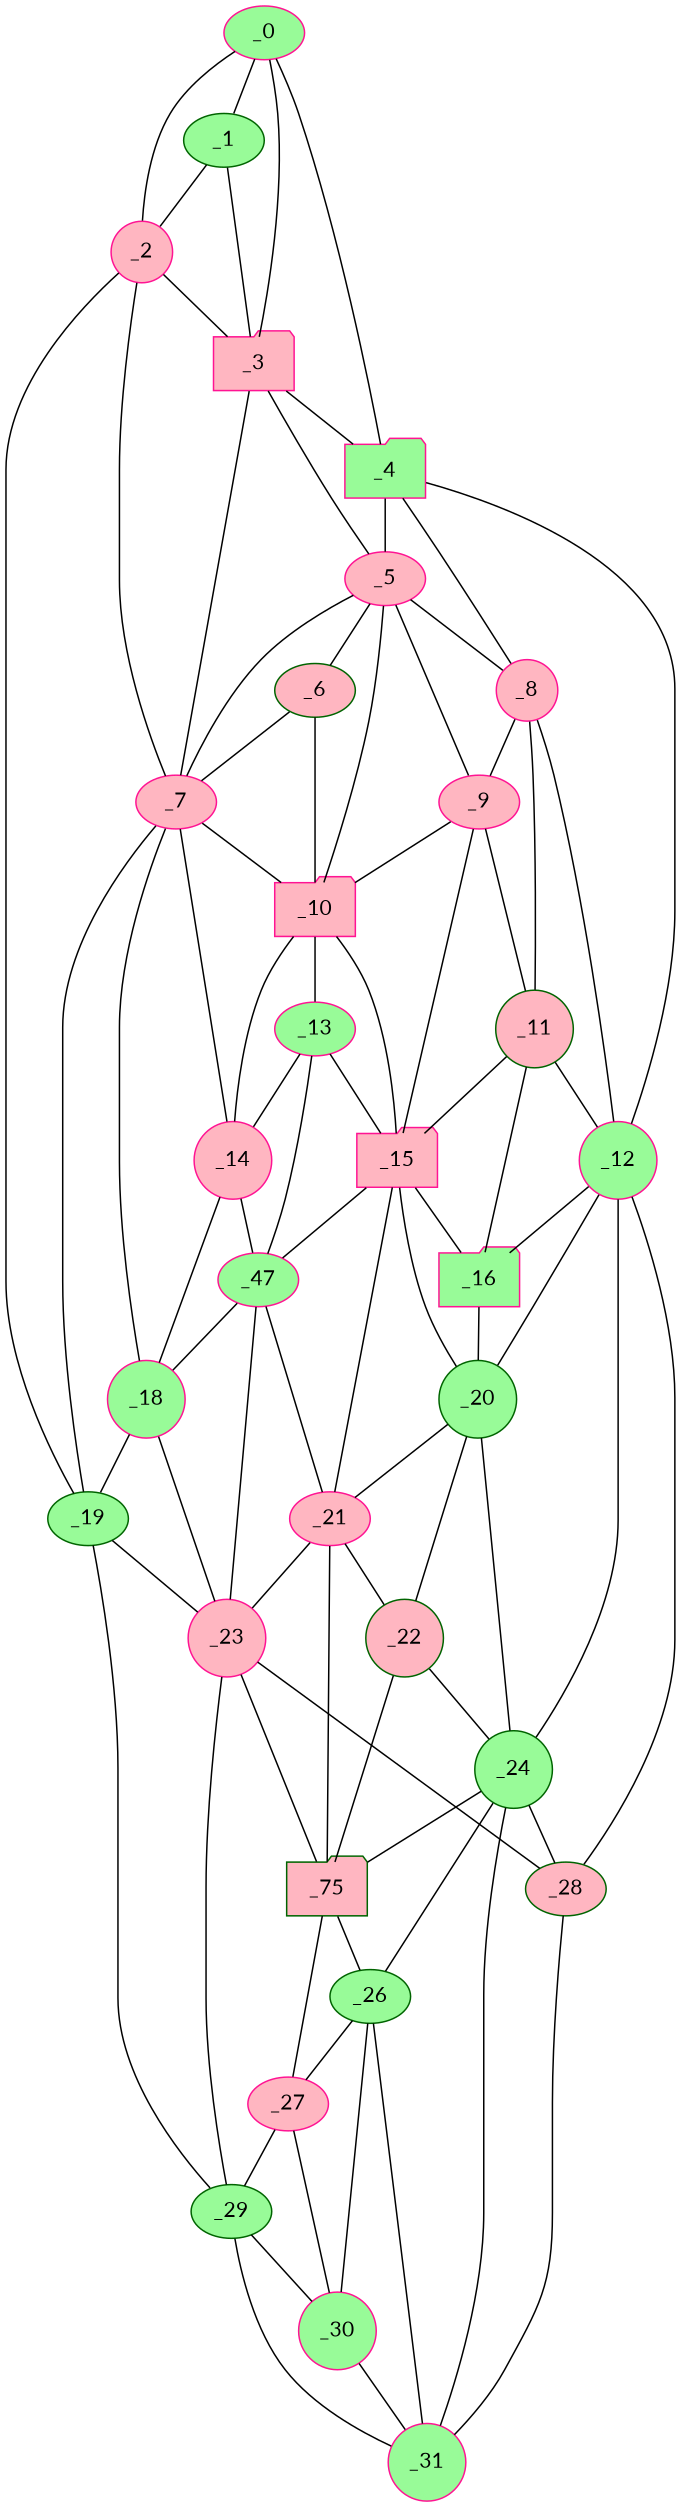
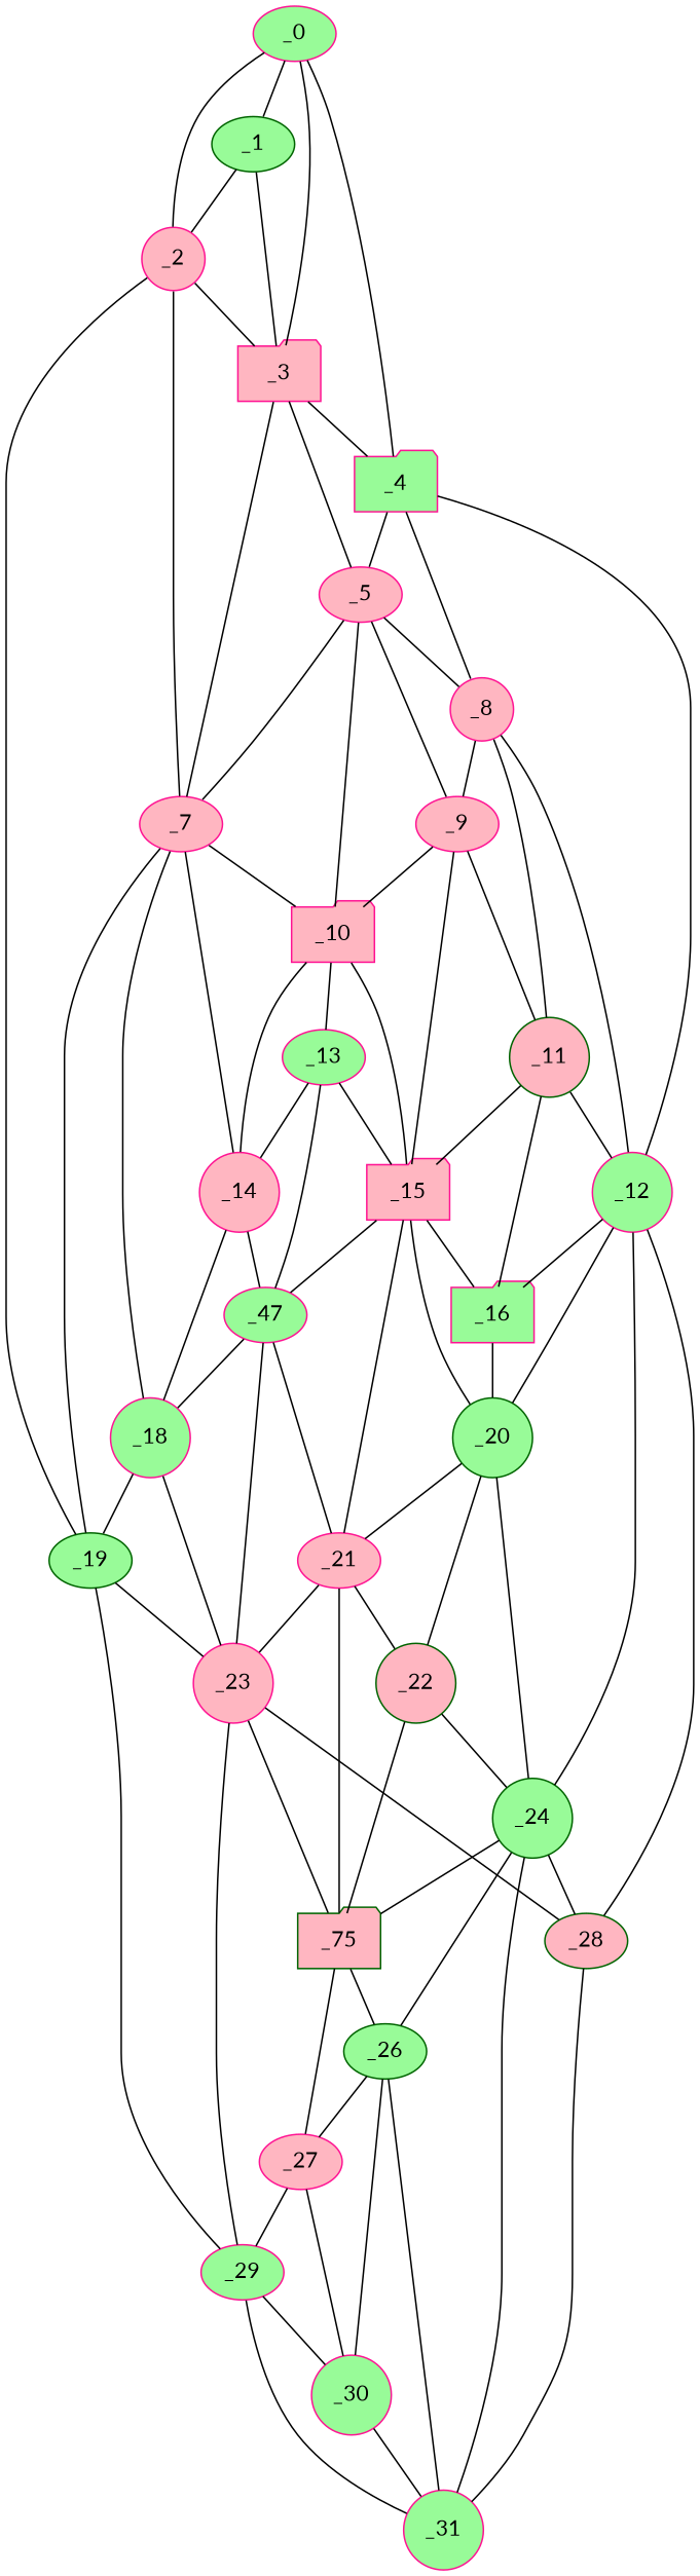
  graph {
    fontname=Lato
    node [color=deeppink fillcolor=lightpink fontname=Lato shape=ellipse style=filled x=54 y=64]
    edge [fontname=Lato valence=2]
    _0 [fillcolor=palegreen x=20]
    _1 [color=darkgreen fillcolor=palegreen x=24 y=74]
    _2 [shape=circle x=26 y=84]
    _3 [shape=folder x=38 y=61]
    _4 [fillcolor=palegreen shape=folder x=45 y=46]
    _7
    _19 [color=darkgreen fillcolor=palegreen x=83 y=82]
    _5 [x=50 y=56]
    _8 [shape=circle x=57 y=44]
    _12 [fillcolor=palegreen shape=circle x=68 y=34]
    _10 [shape=folder x=60 y=55]
    _14 [shape=circle x=70 y=63]
    _18 [fillcolor=palegreen shape=circle x=82 y=79]
    _23 [shape=circle x=100 y=76]
-   _29 [color=darkgreen fillcolor=palegreen x=120 y=75]
-   _6 [color=darkgreen y=60]
+   _29 [fillcolor=palegreen x=120 y=75]
    _9 [x=59 y=50]
    _11 [color=darkgreen shape=circle x=66 y=39]
    _16 [fillcolor=palegreen shape=folder x=76 y=39]
    _20 [color=darkgreen fillcolor=palegreen shape=circle x=87 y=38]
    _24 [color=darkgreen fillcolor=palegreen shape=circle x=102 y=36]
    _28 [color=darkgreen x=114 y=31]
    _15 [shape=folder x=72 y=53]
    _13 [fillcolor=palegreen x=70 y=58]
    n25 [fillcolor=palegreen label=_47 x=81 y=69]
    n26 [color=darkgreen label=_75 shape=folder x=102 y=57]
    _31 [fillcolor=palegreen shape=circle x=124 y=45]
    _30 [fillcolor=palegreen shape=circle x=121 y=65]
    _21 [x=93 y=60]
    _22 [color=darkgreen shape=circle x=94 y=38]
    _26 [color=darkgreen fillcolor=palegreen x=107 y=57]
    _27 [x=111 y=67]
    _0 -- _1 [valence=1]
    _0 -- _2 [valence=1]
    _0 -- _3
    _0 -- _4 [valence=1]
    _1 -- _2
    _1 -- _3
    _2 -- _3
    _2 -- _7
    _2 -- _19 [valence=1]
    _3 -- _4
    _3 -- _7
    _3 -- _5
    _4 -- _5 [valence=1]
    _4 -- _8
    _4 -- _12 [valence=1]
    _7 -- _19 [valence=1]
    _7 -- _10 [valence=1]
    _7 -- _14
    _7 -- _18 [valence=1]
    _19 -- _23 [valence=1]
    _19 -- _29 [valence=1]
    _5 -- _7 [valence=1]
    _5 -- _8 [valence=1]
    _5 -- _10
-   _5 -- _6 [valence=1]
    _5 -- _9 [valence=1]
    _8 -- _12 [valence=1]
    _8 -- _9
    _8 -- _11 [valence=1]
    _12 -- _16 [valence=1]
    _12 -- _20
    _12 -- _24
    _12 -- _28 [valence=1]
    _10 -- _14
    _10 -- _15
    _10 -- _13
    _14 -- _18
    _14 -- n25
    _18 -- _19 [valence=1]
    _18 -- _23 [valence=1]
    _23 -- _29
    _23 -- _28 [valence=1]
    _23 -- n26
    _29 -- _31 [valence=1]
    _29 -- _30
-   _6 -- _7
-   _6 -- _10
    _9 -- _10
    _9 -- _11
    _9 -- _15
    _11 -- _12
    _11 -- _16
    _11 -- _15
    _16 -- _20
    _20 -- _24
    _20 -- _21
    _20 -- _22
    _24 -- _28 [valence=1]
    _24 -- n26
    _24 -- _31
    _24 -- _26
    _28 -- _31 [valence=1]
    _15 -- _16 [valence=1]
    _15 -- _20
    _15 -- n25
    _15 -- _21
    _13 -- _14 [valence=1]
    _13 -- _15 [valence=1]
    _13 -- n25
    n25 -- _18
    n25 -- _23
    n25 -- _21
    n26 -- _26 [valence=1]
    n26 -- _27 [valence=1]
    _30 -- _31 [valence=1]
    _21 -- _23
    _21 -- n26
    _21 -- _22
    _22 -- _24
    _22 -- n26
    _26 -- _31 [valence=1]
    _26 -- _30 [valence=1]
    _26 -- _27
    _27 -- _29 [valence=1]
    _27 -- _30
  }
